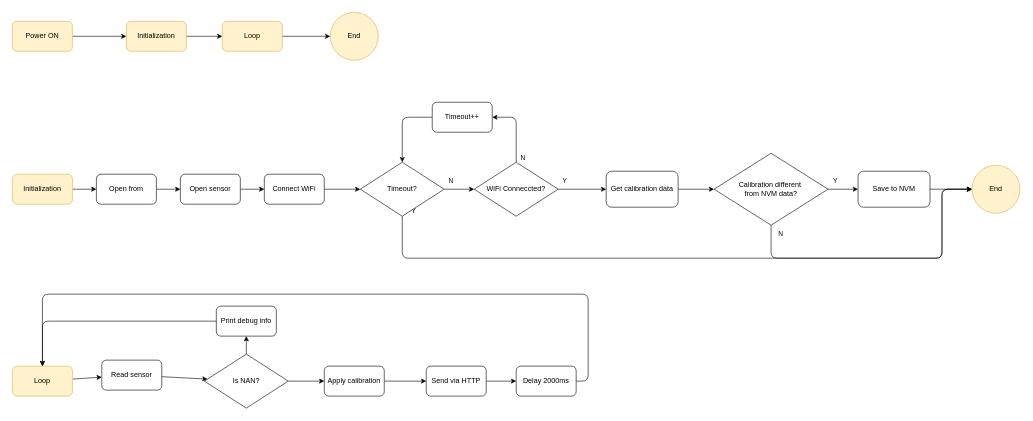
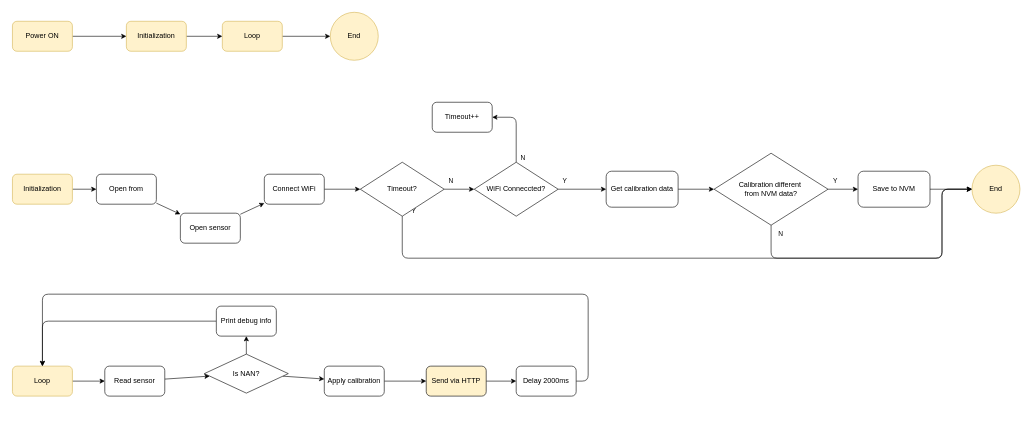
  <mxCell id="0" />
  <mxCell id="1" parent="0" />
  <mxCell id="2" value="" style="group" parent="1" vertex="1" connectable="0"><mxGeometry x="20" y="20" width="610" height="80" as="geometry" /></mxCell>
  <mxCell id="3" value="" style="edgeStyle=none;html=1;" parent="2" source="4" target="6" edge="1"><mxGeometry relative="1" as="geometry" /></mxCell>
  <mxCell id="4" value="Power ON" style="rounded=1;whiteSpace=wrap;html=1;fillColor=#fff2cc;strokeColor=#d6b656;" parent="2" vertex="1"><mxGeometry y="15" width="100" height="50" as="geometry" /></mxCell>
  <mxCell id="5" value="" style="edgeStyle=none;html=1;" parent="2" source="6" target="8" edge="1"><mxGeometry relative="1" as="geometry" /></mxCell>
  <mxCell id="6" value="Initialization" style="rounded=1;whiteSpace=wrap;html=1;fillColor=#fff2cc;strokeColor=#d6b656;" parent="2" vertex="1"><mxGeometry x="190" y="15" width="100" height="50" as="geometry" /></mxCell>
  <mxCell id="7" value="" style="edgeStyle=none;html=1;" parent="2" source="8" target="9" edge="1"><mxGeometry relative="1" as="geometry" /></mxCell>
  <mxCell id="8" value="Loop" style="rounded=1;whiteSpace=wrap;html=1;fillColor=#fff2cc;strokeColor=#d6b656;" parent="2" vertex="1"><mxGeometry x="350" y="15" width="100" height="50" as="geometry" /></mxCell>
  <mxCell id="9" value="End" style="ellipse;whiteSpace=wrap;html=1;aspect=fixed;fillColor=#fff2cc;strokeColor=#d6b656;" parent="2" vertex="1"><mxGeometry x="530" width="80" height="80" as="geometry" /></mxCell>
  <mxCell id="10" value="" style="group" vertex="1" connectable="0" parent="1"><mxGeometry x="20" y="170" width="1680" height="260" as="geometry" /></mxCell>
  <mxCell id="11" value="" style="edgeStyle=none;html=1;" edge="1" parent="10" source="12" target="26"><mxGeometry relative="1" as="geometry" /></mxCell>
  <mxCell id="12" value="&lt;span style=&quot;color: rgb(0, 0, 0);&quot;&gt;Initialization&lt;/span&gt;" style="rounded=1;whiteSpace=wrap;html=1;fillColor=#fff2cc;strokeColor=#d6b656;" vertex="1" parent="10"><mxGeometry y="120" width="100" height="50" as="geometry" /></mxCell>
  <mxCell id="13" value="" style="edgeStyle=none;html=1;" edge="1" parent="10" source="17" target="24"><mxGeometry relative="1" as="geometry" /></mxCell>
  <mxCell id="14" value="N" style="edgeLabel;html=1;align=center;verticalAlign=middle;resizable=0;points=[];" vertex="1" connectable="0" parent="13"><mxGeometry x="-0.556" y="-1" relative="1" as="geometry"><mxPoint x="-1" y="-16" as="offset" /></mxGeometry></mxCell>
  <mxCell id="15" style="edgeStyle=none;html=1;entryX=0;entryY=0.5;entryDx=0;entryDy=0;" edge="1" parent="10" source="17" target="33"><mxGeometry relative="1" as="geometry"><mxPoint x="1550" y="280" as="targetPoint" /><Array as="points"><mxPoint x="650" y="260" /><mxPoint x="1550" y="260" /><mxPoint x="1550" y="145" /></Array></mxGeometry></mxCell>
  <mxCell id="16" value="Y" style="edgeLabel;html=1;align=center;verticalAlign=middle;resizable=0;points=[];" vertex="1" connectable="0" parent="15"><mxGeometry x="-0.429" y="2" relative="1" as="geometry"><mxPoint x="-236" y="-78" as="offset" /></mxGeometry></mxCell>
  <mxCell id="17" value="Timeout?" style="rhombus;whiteSpace=wrap;html=1;" vertex="1" parent="10"><mxGeometry x="580" y="100" width="140" height="90" as="geometry" /></mxCell>
  <mxCell id="18" value="" style="edgeStyle=none;html=1;" edge="1" parent="10" source="19" target="38"><mxGeometry relative="1" as="geometry" /></mxCell>
  <mxCell id="19" value="Get calibration data" style="rounded=1;whiteSpace=wrap;html=1;" vertex="1" parent="10"><mxGeometry x="990" y="115" width="120" height="60" as="geometry" /></mxCell>
  <mxCell id="20" value="" style="edgeStyle=none;html=1;" edge="1" parent="10" source="24" target="19"><mxGeometry relative="1" as="geometry" /></mxCell>
  <mxCell id="21" value="Y" style="edgeLabel;html=1;align=center;verticalAlign=middle;resizable=0;points=[];" vertex="1" connectable="0" parent="20"><mxGeometry x="-0.199" relative="1" as="geometry"><mxPoint x="-22" y="-15" as="offset" /></mxGeometry></mxCell>
  <mxCell id="22" value="" style="edgeStyle=none;html=1;entryX=1;entryY=0.5;entryDx=0;entryDy=0;" edge="1" parent="10" source="24" target="32"><mxGeometry relative="1" as="geometry"><Array as="points"><mxPoint x="840" y="25" /></Array></mxGeometry></mxCell>
  <mxCell id="23" value="N" style="edgeLabel;html=1;align=center;verticalAlign=middle;resizable=0;points=[];" vertex="1" connectable="0" parent="22"><mxGeometry x="-0.85" relative="1" as="geometry"><mxPoint x="10" as="offset" /></mxGeometry></mxCell>
  <mxCell id="24" value="WiFi Conneccted?" style="rhombus;whiteSpace=wrap;html=1;" vertex="1" parent="10"><mxGeometry x="770" y="100" width="140" height="90" as="geometry" /></mxCell>
  <mxCell id="25" value="" style="edgeStyle=none;html=1;" edge="1" parent="10" source="26" target="28"><mxGeometry relative="1" as="geometry" /></mxCell>
  <mxCell id="26" value="&lt;span style=&quot;color: rgb(0, 0, 0);&quot;&gt;Open from&lt;/span&gt;" style="rounded=1;whiteSpace=wrap;html=1;" vertex="1" parent="10"><mxGeometry x="140" y="120" width="100" height="50" as="geometry" /></mxCell>
  <mxCell id="27" value="" style="edgeStyle=none;html=1;" edge="1" parent="10" source="28" target="30"><mxGeometry relative="1" as="geometry" /></mxCell>
- <mxCell id="28" value="&lt;span style=&quot;color: rgb(0, 0, 0);&quot;&gt;Open sensor&lt;/span&gt;" style="rounded=1;whiteSpace=wrap;html=1;" vertex="1" parent="10"><mxGeometry x="280" y="120" width="100" height="50" as="geometry" /></mxCell>
+ <mxCell id="28" value="&lt;span style=&quot;color: rgb(0, 0, 0);&quot;&gt;Open sensor&lt;/span&gt;" style="rounded=1;whiteSpace=wrap;html=1;" vertex="1" parent="10"><mxGeometry x="280" y="185" width="100" height="50" as="geometry" /></mxCell>
  <mxCell id="29" value="" style="edgeStyle=none;html=1;" edge="1" parent="10" source="30" target="17"><mxGeometry relative="1" as="geometry" /></mxCell>
  <mxCell id="30" value="&lt;span style=&quot;color: rgb(0, 0, 0);&quot;&gt;Connect WiFi&lt;/span&gt;" style="rounded=1;whiteSpace=wrap;html=1;" vertex="1" parent="10"><mxGeometry x="420" y="120" width="100" height="50" as="geometry" /></mxCell>
- <mxCell id="31" style="edgeStyle=none;html=1;entryX=0.5;entryY=0;entryDx=0;entryDy=0;" edge="1" parent="10" source="32" target="17"><mxGeometry relative="1" as="geometry"><Array as="points"><mxPoint x="650" y="25" /></Array></mxGeometry></mxCell>
  <mxCell id="32" value="&lt;span style=&quot;color: rgb(0, 0, 0);&quot;&gt;Timeout++&lt;/span&gt;" style="rounded=1;whiteSpace=wrap;html=1;" vertex="1" parent="10"><mxGeometry x="700" width="100" height="50" as="geometry" /></mxCell>
  <mxCell id="33" value="End" style="ellipse;whiteSpace=wrap;html=1;aspect=fixed;fillColor=#fff2cc;strokeColor=#d6b656;" vertex="1" parent="10"><mxGeometry x="1600" y="105" width="80" height="80" as="geometry" /></mxCell>
  <mxCell id="34" style="edgeStyle=none;html=1;entryX=0;entryY=0.5;entryDx=0;entryDy=0;" edge="1" parent="10" source="38" target="33"><mxGeometry relative="1" as="geometry"><mxPoint x="1570" y="145" as="targetPoint" /><Array as="points"><mxPoint x="1265" y="260" /><mxPoint x="1550" y="260" /><mxPoint x="1550" y="145" /></Array></mxGeometry></mxCell>
  <mxCell id="35" value="N" style="edgeLabel;html=1;align=center;verticalAlign=middle;resizable=0;points=[];" vertex="1" connectable="0" parent="34"><mxGeometry x="-0.976" y="2" relative="1" as="geometry"><mxPoint x="13" y="8" as="offset" /></mxGeometry></mxCell>
  <mxCell id="36" value="" style="edgeStyle=none;html=1;" edge="1" parent="10" source="38" target="40"><mxGeometry relative="1" as="geometry" /></mxCell>
  <mxCell id="37" value="Y" style="edgeLabel;html=1;align=center;verticalAlign=middle;resizable=0;points=[];" vertex="1" connectable="0" parent="36"><mxGeometry x="-0.099" y="1" relative="1" as="geometry"><mxPoint x="-12" y="-14" as="offset" /></mxGeometry></mxCell>
  <mxCell id="38" value="Calibration different&amp;nbsp;&lt;div&gt;from NVM data?&lt;/div&gt;" style="rhombus;whiteSpace=wrap;html=1;" vertex="1" parent="10"><mxGeometry x="1170" y="85" width="190" height="120" as="geometry" /></mxCell>
  <mxCell id="39" value="" style="edgeStyle=none;html=1;" edge="1" parent="10" source="40" target="33"><mxGeometry relative="1" as="geometry" /></mxCell>
  <mxCell id="40" value="Save to NVM" style="rounded=1;whiteSpace=wrap;html=1;" vertex="1" parent="10"><mxGeometry x="1410" y="115" width="120" height="60" as="geometry" /></mxCell>
  <mxCell id="41" value="" style="group" vertex="1" connectable="0" parent="1"><mxGeometry x="20" y="490" width="960" height="190" as="geometry" /></mxCell>
  <mxCell id="42" value="" style="edgeStyle=none;html=1;" edge="1" parent="41" source="43" target="45"><mxGeometry relative="1" as="geometry" /></mxCell>
  <mxCell id="43" value="Loop" style="rounded=1;whiteSpace=wrap;html=1;fillColor=#fff2cc;strokeColor=#d6b656;" vertex="1" parent="41"><mxGeometry y="120" width="100" height="50" as="geometry" /></mxCell>
  <mxCell id="44" value="" style="edgeStyle=none;html=1;" edge="1" parent="41" source="45" target="48"><mxGeometry relative="1" as="geometry" /></mxCell>
- <mxCell id="45" value="&lt;span style=&quot;color: rgb(0, 0, 0);&quot;&gt;Read sensor&lt;/span&gt;" style="rounded=1;whiteSpace=wrap;html=1;" vertex="1" parent="41"><mxGeometry x="149" y="110" width="100" height="50" as="geometry" /></mxCell>
+ <mxCell id="45" value="&lt;span style=&quot;color: rgb(0, 0, 0);&quot;&gt;Read sensor&lt;/span&gt;" style="rounded=1;whiteSpace=wrap;html=1;" vertex="1" parent="41"><mxGeometry x="154" y="120" width="100" height="50" as="geometry" /></mxCell>
  <mxCell id="46" value="" style="edgeStyle=none;html=1;" edge="1" parent="41" source="48" target="50"><mxGeometry relative="1" as="geometry" /></mxCell>
  <mxCell id="47" value="" style="edgeStyle=none;html=1;" edge="1" parent="41" source="48" target="52"><mxGeometry relative="1" as="geometry" /></mxCell>
- <mxCell id="48" value="Is NAN?" style="rhombus;whiteSpace=wrap;html=1;" vertex="1" parent="41"><mxGeometry x="320" y="100" width="140" height="90" as="geometry" /></mxCell>
+ <mxCell id="48" value="Is NAN?" style="rhombus;whiteSpace=wrap;html=1;" vertex="1" parent="41"><mxGeometry x="320" y="100" width="140" height="65" as="geometry" /></mxCell>
  <mxCell id="49" style="edgeStyle=none;html=1;exitX=0;exitY=0.5;exitDx=0;exitDy=0;entryX=0.5;entryY=0;entryDx=0;entryDy=0;" edge="1" parent="41" source="50" target="43"><mxGeometry relative="1" as="geometry"><Array as="points"><mxPoint x="50" y="45" /></Array></mxGeometry></mxCell>
  <mxCell id="50" value="&lt;span style=&quot;color: rgb(0, 0, 0);&quot;&gt;Print debug info&lt;/span&gt;" style="rounded=1;whiteSpace=wrap;html=1;" vertex="1" parent="41"><mxGeometry x="340" y="20" width="100" height="50" as="geometry" /></mxCell>
  <mxCell id="51" value="" style="edgeStyle=none;html=1;" edge="1" parent="41" source="52" target="54"><mxGeometry relative="1" as="geometry" /></mxCell>
  <mxCell id="52" value="&lt;span style=&quot;color: rgb(0, 0, 0);&quot;&gt;Apply calibration&lt;/span&gt;" style="rounded=1;whiteSpace=wrap;html=1;" vertex="1" parent="41"><mxGeometry x="520" y="120" width="100" height="50" as="geometry" /></mxCell>
  <mxCell id="53" value="" style="edgeStyle=none;html=1;" edge="1" parent="41" source="54" target="56"><mxGeometry relative="1" as="geometry" /></mxCell>
- <mxCell id="54" value="&lt;span style=&quot;color: rgb(0, 0, 0);&quot;&gt;Send via HTTP&lt;/span&gt;" style="rounded=1;whiteSpace=wrap;html=1;" vertex="1" parent="41"><mxGeometry x="690" y="120" width="100" height="50" as="geometry" /></mxCell>
+ <mxCell id="54" value="&lt;span style=&quot;color: rgb(0, 0, 0);&quot;&gt;Send via HTTP&lt;/span&gt;" style="rounded=1;whiteSpace=wrap;html=1;fillColor=#fff2cc;" vertex="1" parent="41"><mxGeometry x="690" y="120" width="100" height="50" as="geometry" /></mxCell>
  <mxCell id="55" style="edgeStyle=none;html=1;entryX=0.5;entryY=0;entryDx=0;entryDy=0;" edge="1" parent="41" source="56" target="43"><mxGeometry relative="1" as="geometry"><mxPoint x="780" y="70" as="targetPoint" /><Array as="points"><mxPoint x="960" y="145" /><mxPoint x="960" /><mxPoint x="50" /></Array></mxGeometry></mxCell>
  <mxCell id="56" value="&lt;span style=&quot;color: rgb(0, 0, 0);&quot;&gt;Delay 2000ms&lt;/span&gt;" style="rounded=1;whiteSpace=wrap;html=1;" vertex="1" parent="41"><mxGeometry x="840" y="120" width="100" height="50" as="geometry" /></mxCell>
